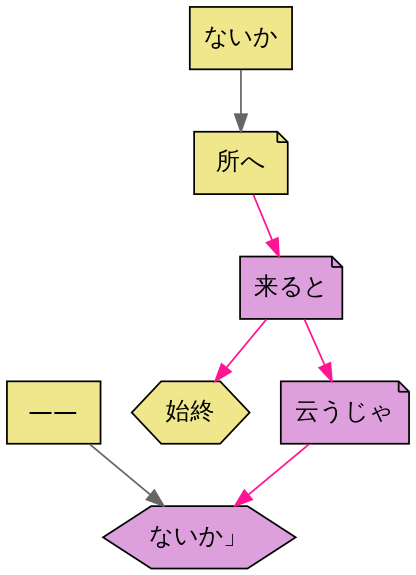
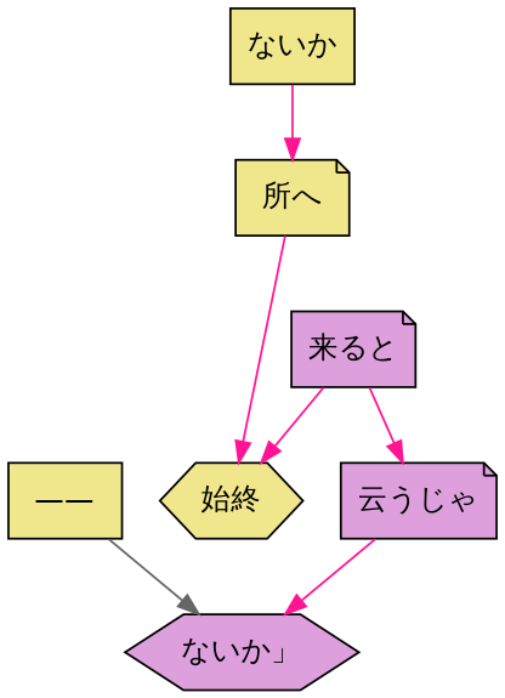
  digraph {
    node [fillcolor=khaki shape=note style=filled]
    edge [color=deeppink]
    n1 [label="——" shape=box]
    n2 [fillcolor=plum label="ないか」" shape=hexagon]
    n3 [label="ないか" shape=box]
    n4 [label="所へ"]
    n5 [fillcolor=plum label="来ると"]
    n6 [label="始終" shape=hexagon]
    n7 [fillcolor=plum label="云うじゃ"]
    n1 -> n2 [color=gray40]
-   n3 -> n4 [color=gray40]
-   n4 -> n5
+   n3 -> n4
+   n4 -> n6
    n5 -> n6
    n5 -> n7
    n7 -> n2
  }
